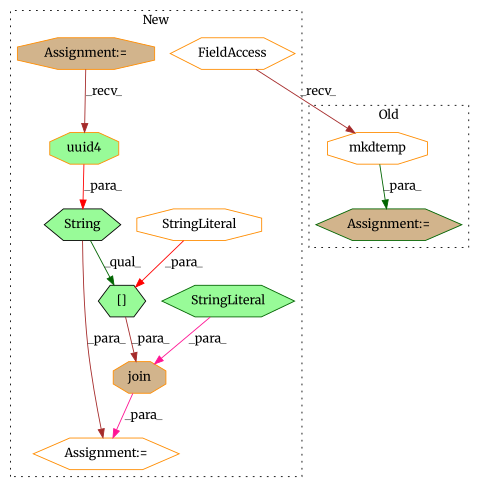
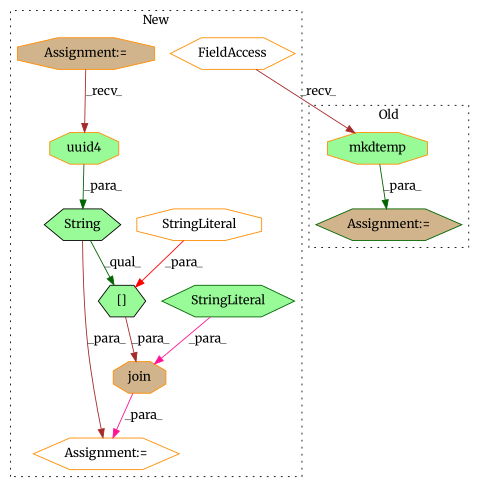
  digraph {
    fontname=Merriweather
    node [a=32 color=darkorange fillcolor=white fontname=Merriweather l=1 shape=hexagon style=filled]
    edge [color=brown fontname=Merriweather]
-   n1 [l=9 label=mkdtemp s=7402 shape=octagon]
+   n1 [fillcolor=palegreen l=9 label=mkdtemp s=7402 shape=octagon]
    n2 [a=7 color=darkgreen fillcolor=tan label="Assignment:=" s=7392]
    n3 [color=black fillcolor=palegreen l="7,1" label=String s="7437,7456"]
    n4 [fillcolor=tan l="5,1" label=join s="7425,7477" shape=octagon]
    n5 [a=7 label="Assignment:=" s=7416]
    n6 [a=2 color=black fillcolor=palegreen l="21,1" label="[]" s="7437,7476"]
    n7 [a=22 l=7 label=FieldAccess s=7417]
    n8 [a=45 l=18 label=StringLiteral s=7458 shape=octagon]
    n9 [a=45 color=darkgreen fillcolor=palegreen l=6 label=StringLiteral s=7430]
    n10 [fillcolor=palegreen l=7 label=uuid4 s=7449 shape=octagon]
    n11 [a=7 fillcolor=tan l=4 label="Assignment:=" s=7104 shape=octagon]
    subgraph cluster_1 {
      label=Old
      style=dotted
      n1
      n2
    }
    subgraph cluster_2 {
      label=New
      style=dotted
      n3
      n4
      n5
      n6
      n7
      n8
      n9
      n10
      n11
    }
    n1 -> n2 [color=darkgreen label=_para_]
    n3 -> n5 [label=_para_]
    n3 -> n6 [color=darkgreen label=_qual_]
    n4 -> n5 [color=deeppink label=_para_]
    n6 -> n4 [label=_para_]
    n7 -> n1 [label=_recv_]
    n8 -> n6 [color=red label=_para_]
    n9 -> n4 [color=deeppink label=_para_]
-   n10 -> n3 [color=red label=_para_]
+   n10 -> n3 [color=darkgreen label=_para_]
    n11 -> n10 [label=_recv_]
  }
